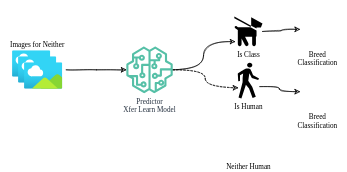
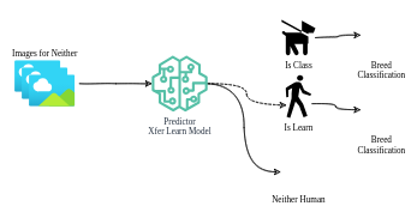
  <mxCell id="0" />
  <mxCell id="1" parent="0" />
  <mxCell id="2" value="Images for Neither" style="group;labelPosition=center;verticalLabelPosition=top;align=center;verticalAlign=bottom;fontFamily=Verdana;" vertex="1" connectable="0" parent="1"><mxGeometry x="20" y="84" width="84" height="64" as="geometry" /></mxCell>
  <mxCell id="3" value="" style="aspect=fixed;html=1;points=[];align=center;image;fontSize=12;image=img/lib/azure2/general/Image.svg;" vertex="1" parent="2"><mxGeometry width="64" height="44" as="geometry" /></mxCell>
  <mxCell id="4" value="" style="aspect=fixed;html=1;points=[];align=center;image;fontSize=12;image=img/lib/azure2/general/Image.svg;" vertex="1" parent="2"><mxGeometry x="10" y="10" width="64" height="44" as="geometry" /></mxCell>
  <mxCell id="5" value="" style="aspect=fixed;html=1;points=[];align=center;image;fontSize=12;image=img/lib/azure2/general/Image.svg;" vertex="1" parent="2"><mxGeometry x="20" y="20" width="64" height="44" as="geometry" /></mxCell>
  <mxCell id="6" style="edgeStyle=orthogonalEdgeStyle;rounded=0;orthogonalLoop=1;jettySize=auto;html=1;startArrow=classic;startFill=1;endArrow=none;endFill=0;sketch=1;" edge="1" parent="1" source="10"><mxGeometry relative="1" as="geometry"><mxPoint x="110" y="116" as="targetPoint" /></mxGeometry></mxCell>
- <mxCell id="7" style="edgeStyle=orthogonalEdgeStyle;rounded=0;sketch=1;orthogonalLoop=1;jettySize=auto;html=1;entryX=0.032;entryY=0.84;entryDx=0;entryDy=0;fontFamily=Verdana;startArrow=none;startFill=0;endArrow=classic;endFill=1;curved=1;entryPerimeter=0;" edge="1" parent="1" source="10" target="14"><mxGeometry relative="1" as="geometry"><mxPoint x="385" y="47.5" as="targetPoint" /></mxGeometry></mxCell>
  <mxCell id="8" style="edgeStyle=orthogonalEdgeStyle;curved=1;rounded=0;sketch=1;orthogonalLoop=1;jettySize=auto;html=1;entryX=0.021;entryY=0.7;entryDx=0;entryDy=0;entryPerimeter=0;fontFamily=Verdana;startArrow=none;startFill=0;endArrow=classic;endFill=1;dashed=1;" edge="1" parent="1" source="10" target="11"><mxGeometry relative="1" as="geometry" /></mxCell>
+ <mxCell id="9" style="edgeStyle=orthogonalEdgeStyle;curved=1;rounded=0;sketch=1;orthogonalLoop=1;jettySize=auto;html=1;entryX=0;entryY=0.5;entryDx=0;entryDy=0;fontFamily=Verdana;startArrow=none;startFill=0;endArrow=classic;endFill=1;" edge="1" parent="1" source="10" target="12"><mxGeometry relative="1" as="geometry" /></mxCell>
  <mxCell id="10" value="Predictor&lt;br&gt;Xfer Learn Model" style="outlineConnect=0;fontColor=#232F3E;gradientColor=none;fillColor=#56C0A7;strokeColor=none;dashed=0;verticalLabelPosition=bottom;verticalAlign=top;align=center;html=1;fontSize=12;fontStyle=0;aspect=fixed;pointerEvents=1;shape=mxgraph.aws4.sagemaker_model;sketch=0;fontFamily=Verdana;" vertex="1" parent="1"><mxGeometry x="210" y="77" width="78" height="78" as="geometry" /></mxCell>
- <mxCell id="11" value="Is Human" style="shape=mxgraph.signs.people.walking;html=1;pointerEvents=1;fillColor=#000000;strokeColor=none;verticalLabelPosition=bottom;verticalAlign=top;align=center;sketch=0;fontFamily=Verdana;" vertex="1" parent="1"><mxGeometry x="396.25" y="104" width="35.5" height="60" as="geometry" /></mxCell>
+ <mxCell id="11" value="Is Learn" style="shape=mxgraph.signs.people.walking;html=1;pointerEvents=1;fillColor=#000000;strokeColor=none;verticalLabelPosition=bottom;verticalAlign=top;align=center;sketch=0;fontFamily=Verdana;" vertex="1" parent="1"><mxGeometry x="396.25" y="104" width="35.5" height="60" as="geometry" /></mxCell>
  <mxCell id="12" value="Neither Human" style="shape=image;html=1;verticalAlign=top;verticalLabelPosition=bottom;labelBackgroundColor=#ffffff;imageAspect=0;aspect=fixed;image=https://cdn2.iconfinder.com/data/icons/ios-7-icons/50/help-128.png;sketch=0;fontFamily=Verdana;" vertex="1" parent="1"><mxGeometry x="389" y="214" width="50" height="50" as="geometry" /></mxCell>
  <mxCell id="13" value="" style="edgeStyle=orthogonalEdgeStyle;curved=1;rounded=0;sketch=1;orthogonalLoop=1;jettySize=auto;html=1;fontFamily=Verdana;startArrow=none;startFill=0;endArrow=classic;endFill=1;" edge="1" parent="1" source="14" target="15"><mxGeometry relative="1" as="geometry" /></mxCell>
  <mxCell id="14" value="Is Class" style="shape=mxgraph.signs.animals.dog_on_leash;html=1;pointerEvents=1;fillColor=#000000;strokeColor=none;verticalLabelPosition=bottom;verticalAlign=top;align=center;sketch=0;fontFamily=Verdana;" vertex="1" parent="1"><mxGeometry x="390.5" y="27" width="47" height="50" as="geometry" /></mxCell>
  <mxCell id="15" value="Breed&lt;br&gt;Classification" style="shape=image;html=1;verticalAlign=top;verticalLabelPosition=bottom;labelBackgroundColor=#ffffff;imageAspect=0;aspect=fixed;image=https://cdn4.iconfinder.com/data/icons/munich/32x32/category.png;sketch=0;fontFamily=Verdana;" vertex="1" parent="1"><mxGeometry x="500" y="20" width="57" height="57" as="geometry" /></mxCell>
  <mxCell id="16" value="" style="edgeStyle=orthogonalEdgeStyle;curved=1;rounded=0;sketch=1;orthogonalLoop=1;jettySize=auto;html=1;fontFamily=Verdana;startArrow=none;startFill=0;endArrow=classic;endFill=1;exitX=1.035;exitY=0.667;exitDx=0;exitDy=0;exitPerimeter=0;" edge="1" parent="1" target="17" source="11"><mxGeometry relative="1" as="geometry"><mxPoint x="430.25" y="130.7" as="sourcePoint" /></mxGeometry></mxCell>
  <mxCell id="17" value="Breed&lt;br&gt;Classification" style="shape=image;html=1;verticalAlign=top;verticalLabelPosition=bottom;labelBackgroundColor=#ffffff;imageAspect=0;aspect=fixed;image=https://cdn4.iconfinder.com/data/icons/munich/32x32/category.png;sketch=0;fontFamily=Verdana;" vertex="1" parent="1"><mxGeometry x="500" y="124" width="57" height="57" as="geometry" /></mxCell>
